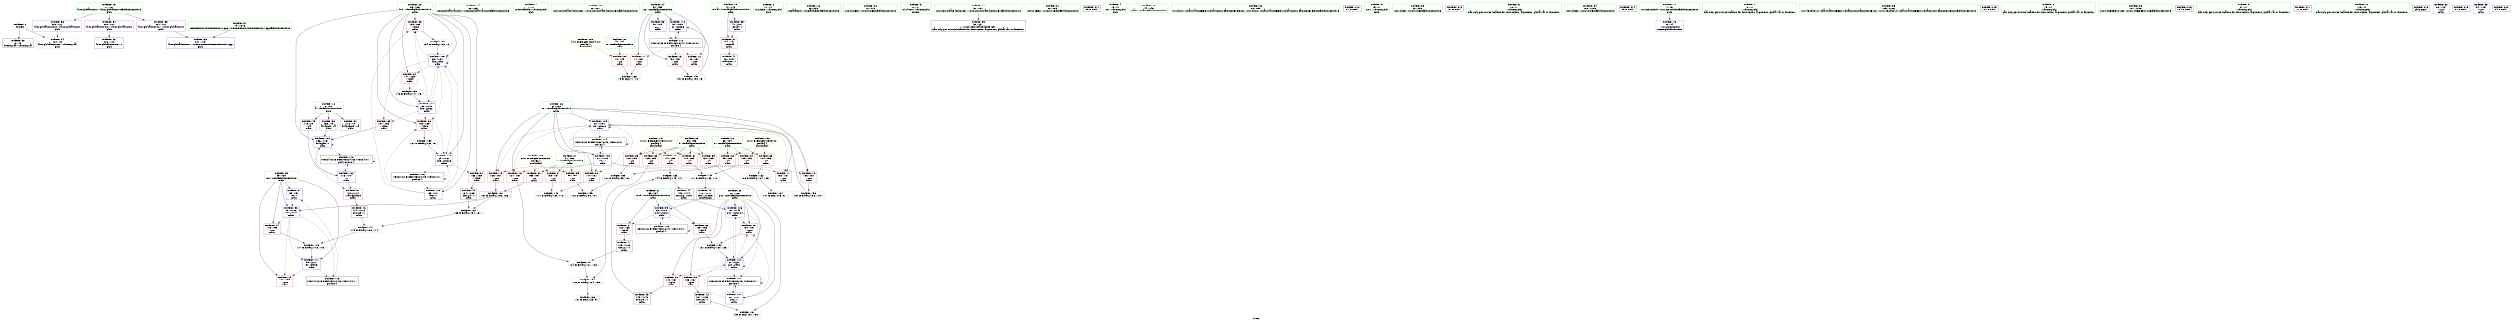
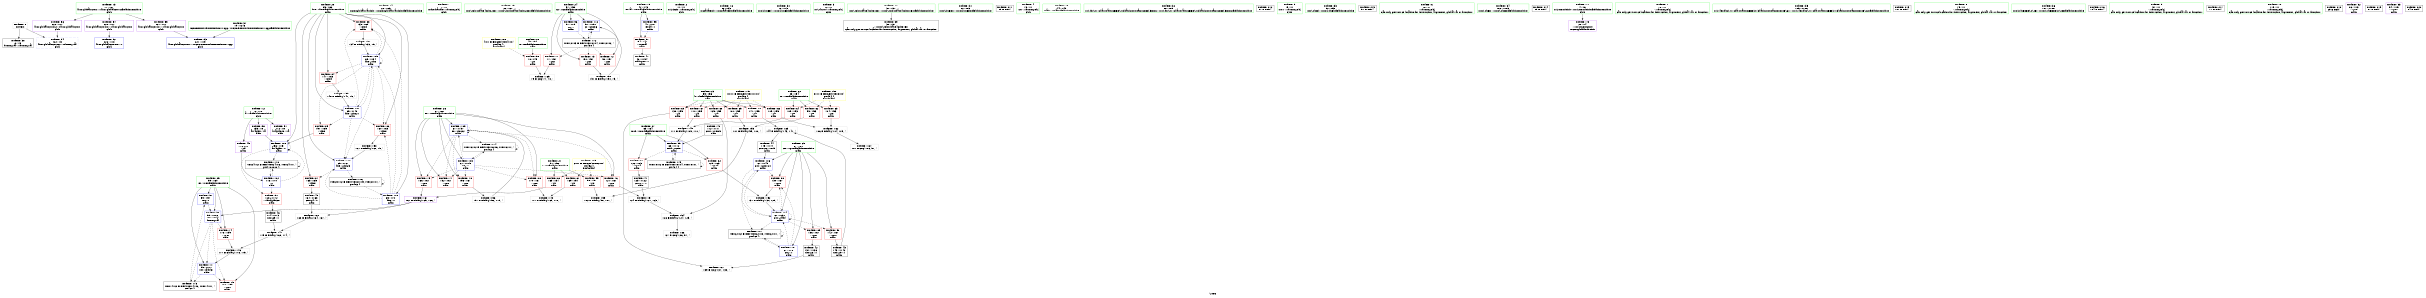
  digraph {
    label=SVFG
    node [color=green shape=record]
    edge [style=solid]
    n1 [color=grey label="{NodeID: 0\nNullPtr}"]
    n2 [color=black label="{NodeID: 38\n2\<--3\ndummyVal\<--dummyVal\n}"]
    n3 [color=blue label="{NodeID: 94\n222\<--3\nllvm.global_ctors_2\<--dummyVal\nGlob }" style=dotted]
    n4 [color=blue label="{NodeID: 97\n59\<--97\nret\<--\nmain\n}"]
-   n5 [color=blue label="{NodeID: 98\n59\<--102\nret\<--mul\nmain\n}"]
+   n5 [color=blue label="{NodeID: 98\n59\<--102\nret\<--mul\ndummyVal\n}"]
    n6 [color=blue label="{NodeID: 111\n59\<--177\nret\<--add31\nmain\n}"]
    n7 [color=red label="{NodeID: 75\n180\<--59\n\<--ret\nmain\n}"]
    n8 [color=black label="{NodeID: 173\nMR_14V_2 = PHI(MR_14V_6, MR_14V_1, )\npts\{60 \}\n}"]
    n9 [color=red label="{NodeID: 74\n176\<--59\n\<--ret\nmain\n}"]
    n10 [color=grey label="{NodeID: 146\n177 = Binary(176, 175, )\n}"]
    n11 [label="{NodeID: 14\n22\<--23\n__cxx_global_var_init\<--__cxx_global_var_init_field_insensitive\n}"]
    n12 [label="{NodeID: 28\n65\<--66\nline\<--line_field_insensitive\nmain\n}"]
    n13 [color=red label="{NodeID: 83\n133\<--65\n\<--line\nmain\n}"]
    n14 [color=red label="{NodeID: 84\n147\<--65\n\<--line\nmain\n}"]
    n15 [color=red label="{NodeID: 86\n160\<--65\n\<--line\nmain\n}"]
    n16 [color=red label="{NodeID: 87\n163\<--65\n\<--line\nmain\n}"]
    n17 [color=blue label="{NodeID: 100\n65\<--70\nline\<--\nmain\n}"]
    n18 [color=blue label="{NodeID: 105\n65\<--134\nline\<--inc\nmain\n}"]
    n19 [color=blue label="{NodeID: 107\n65\<--148\nline\<--inc21\nmain\n}"]
    n20 [color=blue label="{NodeID: 110\n65\<--161\nline\<--inc23\nmain\n}"]
    n21 [color=blue label="{NodeID: 108\n153\<--151\narrayidx\<--\nmain\n}"]
    n22 [color=grey label="{NodeID: 157\n134 = Binary(133, 75, )\n}"]
    n23 [color=grey label="{NodeID: 159\n148 = Binary(147, 75, )\n}"]
    n24 [color=red label="{NodeID: 85\n151\<--65\n\<--line\nmain\n}"]
    n25 [color=grey label="{NodeID: 158\n161 = Binary(160, 75, )\n}"]
    n26 [color=black label="{NodeID: 45\n164\<--163\nconv24\<--\nmain\n}"]
    n27 [color=black label="{NodeID: 176\nMR_20V_2 = PHI(MR_20V_9, MR_20V_1, )\npts\{66 \}\n}"]
    n28 [color=red label="{NodeID: 91\n173\<--172\n\<--arrayidx28\nmain\n}"]
    n29 [color=black label="{NodeID: 178\nMR_24V_2 = PHI(MR_24V_6, MR_24V_1, )\npts\{100000 \}\n}"]
    n30 [color=grey label="{NodeID: 160\n168 = Binary(164, 167, )\n}"]
    n31 [color=black label="{NodeID: 42\n137\<--136\nconv16\<--\nmain\n}"]
    n32 [color=grey label="{NodeID: 167\n139 = cmp(137, 138, )\n}"]
    n33 [color=purple label="{NodeID: 56\n222\<--17\nllvm.global_ctors_2\<--llvm.global_ctors\nGlob }"]
    n34 [color=grey label="{NodeID: 153\n101 = Binary(99, 100, )\n}"]
    n35 [color=grey label="{NodeID: 155\n102 = Binary(98, 101, )\n}"]
    n36 [color=red label="{NodeID: 70\n141\<--55\n\<--k\nmain\n}"]
    n37 [color=grey label="{NodeID: 163\n144 = Binary(143, 141, )\n}"]
    n38 [color=black label="{NodeID: 44\n145\<--144\nconv20\<--sub\nmain\n}"]
    n39 [color=blue label="{NodeID: 106\n67\<--145\npos\<--conv20\nmain\n}"]
    n40 [label="{NodeID: 1\n7\<--1\n__dso_handle\<--dummyObj\nGlob }"]
    n41 [label="{NodeID: 15\n26\<--27\n_ZNSt8ios_base4InitC1Ev\<--_ZNSt8ios_base4InitC1Ev_field_insensitive\n}"]
    n42 [color=blue label="{NodeID: 112\n57\<--191\ncn\<--inc36\nmain\n}"]
    n43 [color=black label="{NodeID: 172\nMR_12V_3 = PHI(MR_12V_4, MR_12V_2, )\npts\{58 \}\n}"]
    n44 [color=red label="{NodeID: 71\n77\<--57\n\<--cn\nmain\n}"]
    n45 [color=red label="{NodeID: 72\n90\<--57\n\<--cn\nmain\n}"]
    n46 [color=red label="{NodeID: 73\n190\<--57\n\<--cn\nmain\n}"]
    n47 [color=grey label="{NodeID: 165\n79 = cmp(77, 78, )\n}"]
    n48 [color=grey label="{NodeID: 150\n191 = Binary(190, 75, )\n}"]
    n49 [label="{NodeID: 29\n67\<--68\npos\<--pos_field_insensitive\nmain\n}"]
    n50 [color=red label="{NodeID: 88\n130\<--67\n\<--pos\nmain\n}"]
    n51 [color=red label="{NodeID: 89\n136\<--67\n\<--pos\nmain\n}"]
    n52 [color=red label="{NodeID: 90\n142\<--67\n\<--pos\nmain\n}"]
    n53 [color=blue label="{NodeID: 101\n67\<--70\npos\<--\nmain\n}"]
    n54 [color=blue label="{NodeID: 104\n67\<--131\npos\<--add\nmain\n}"]
    n55 [color=grey label="{NodeID: 152\n131 = Binary(130, 129, )\n}"]
    n56 [color=black label="{NodeID: 43\n143\<--142\nconv19\<--\nmain\n}"]
    n57 [color=black label="{NodeID: 177\nMR_22V_2 = PHI(MR_22V_8, MR_22V_1, )\npts\{68 \}\n}"]
    n58 [color=red label="{NodeID: 57\n194\<--47\n\<--retval\nmain\n}"]
    n59 [color=black label="{NodeID: 47\n46\<--194\nmain_ret\<--\nmain\n}"]
    n60 [color=grey label="{NodeID: 154\n126 = Binary(124, 125, )\n}"]
    n61 [color=grey label="{NodeID: 166\n127 = cmp(126, 97, )\n}"]
    n62 [color=black label="{NodeID: 46\n174\<--173\nconv29\<--\nmain\n}"]
    n63 [color=blue label="{NodeID: 102\n116\<--70\n\<--\nmain\n}"]
    n64 [label="{NodeID: 2\n11\<--1\n_ZSt3cin\<--dummyObj\nGlob }"]
    n65 [color=blue label="{NodeID: 99\n63\<--112\nmod\<--conv\nmain\n}"]
    n66 [color=red label="{NodeID: 81\n122\<--63\n\<--mod\nmain\n}"]
    n67 [color=red label="{NodeID: 82\n129\<--63\n\<--mod\nmain\n}"]
    n68 [color=black label="{NodeID: 175\nMR_18V_2 = PHI(MR_18V_4, MR_18V_1, )\npts\{64 \}\n}"]
    n69 [color=black label="{NodeID: 41\n123\<--122\nconv11\<--\nmain\n}"]
    n70 [color=grey label="{NodeID: 151\n124 = Binary(121, 123, )\n}"]
    n71 [label="{NodeID: 16\n32\<--33\n__cxa_atexit\<--__cxa_atexit_field_insensitive\n}"]
    n72 [label="{NodeID: 30\n72\<--73\n_ZNSirsERi\<--_ZNSirsERi_field_insensitive\n}"]
    n73 [color=red label="{NodeID: 58\n78\<--49\n\<--T\nmain\n}"]
-   n74 [label="{NodeID: 3\n12\<--1\n_ZSt4cout\<--dummyObj\nAstein }"]
+   n74 [label="{NodeID: 3\n12\<--1\n_ZSt4cout\<--dummyObj\nGlob }"]
    n75 [label="{NodeID: 17\n31\<--37\n_ZNSt8ios_base4InitD1Ev\<--_ZNSt8ios_base4InitD1Ev_field_insensitive\n}"]
    n76 [color=black label="{NodeID: 39\n30\<--31\n\<--_ZNSt8ios_base4InitD1Ev\nCan only get source location for instruction, argument, global var or function.}"]
    n77 [label="{NodeID: 31\n82\<--83\n_ZNSirsERx\<--_ZNSirsERx_field_insensitive\n}"]
    n78 [color=black label="{NodeID: 211\n85 = PHI()\n}"]
    n79 [color=grey label="{NodeID: 147\n175 = Binary(168, 174, )\n}"]
    n80 [color=red label="{NodeID: 59\n98\<--51\n\<--n\nmain\n}"]
    n81 [color=grey label="{NodeID: 156\n157 = Binary(156, 119, )\n}"]
    n82 [color=blue label="{NodeID: 109\n61\<--157\nT8\<--inc22\nmain\n}"]
    n83 [color=red label="{NodeID: 76\n121\<--61\n\<--T8\nmain\n}"]
    n84 [color=red label="{NodeID: 77\n152\<--61\n\<--T8\nmain\n}"]
    n85 [color=red label="{NodeID: 78\n156\<--61\n\<--T8\nmain\n}"]
    n86 [color=red label="{NodeID: 79\n166\<--61\n\<--T8\nmain\n}"]
    n87 [color=red label="{NodeID: 80\n170\<--61\n\<--T8\nmain\n}"]
    n88 [color=black label="{NodeID: 174\nMR_16V_2 = PHI(MR_16V_6, MR_16V_1, )\npts\{62 \}\n}"]
    n89 [color=purple label="{NodeID: 161\n167 = Binary(165, 166, )\n}"]
    n90 [color=grey label="{NodeID: 148\n171 = Binary(169, 170, )\n}"]
    n91 [color=blue label="{NodeID: 103\n61\<--119\nT8\<--\nmain\n}"]
    n92 [label="{NodeID: 4\n13\<--1\n.str\<--dummyObj\nGlob }"]
    n93 [label="{NodeID: 18\n44\<--45\nmain\<--main_field_insensitive\n}"]
    n94 [label="{NodeID: 32\n88\<--89\n_ZStlsISt11char_traitsIcEERSt13basic_ostreamIcT_ES5_PKc\<--_ZStlsISt11char_traitsIcEERSt13basic_ostreamIcT_ES5_PKc_field_insensitive\n}"]
    n95 [color=black label="{NodeID: 212\n87 = PHI()\n}"]
    n96 [color=red label="{NodeID: 60\n165\<--51\n\<--n\nmain\n}"]
    n97 [label="{NodeID: 5\n15\<--1\n.str.1\<--dummyObj\nGlob }"]
    n98 [label="{NodeID: 19\n47\<--48\nretval\<--retval_field_insensitive\nmain\n}"]
    n99 [color=blue label="{NodeID: 95\n47\<--70\nretval\<--\nmain\n}"]
    n100 [label="{NodeID: 33\n92\<--93\n_ZNSolsEi\<--_ZNSolsEi_field_insensitive\n}"]
    n101 [color=black label="{NodeID: 213\n91 = PHI()\n}"]
    n102 [color=red label="{NodeID: 61\n169\<--51\n\<--n\nmain\n}"]
    n103 [label="{NodeID: 6\n18\<--1\n\<--dummyObj\nCan only get source location for instruction, argument, global var or function.}"]
    n104 [label="{NodeID: 20\n49\<--50\nT\<--T_field_insensitive\nmain\n}"]
    n105 [label="{NodeID: 34\n182\<--183\n_ZNSolsEx\<--_ZNSolsEx_field_insensitive\n}"]
    n106 [color=black label="{NodeID: 214\n95 = PHI()\n}"]
    n107 [color=purple label="{NodeID: 48\n28\<--4\n\<--_ZStL8__ioinit\n__cxx_global_var_init\n}"]
    n108 [color=red label="{NodeID: 62\n99\<--53\n\<--m\nmain\n}"]
    n109 [label="{NodeID: 7\n70\<--1\n\<--dummyObj\nCan only get source location for instruction, argument, global var or function.}"]
    n110 [label="{NodeID: 21\n51\<--52\nn\<--n_field_insensitive\nmain\n}"]
    n111 [label="{NodeID: 35\n185\<--186\n_ZSt4endlIcSt11char_traitsIcEERSt13basic_ostreamIT_T0_ES6_\<--_ZSt4endlIcSt11char_traitsIcEERSt13basic_ostreamIT_T0_ES6__field_insensitive\n}"]
    n112 [color=black label="{NodeID: 215\n181 = PHI()\n}"]
    n113 [color=purple label="{NodeID: 49\n116\<--8\n\<--a\nmain\n}"]
    n114 [color=red label="{NodeID: 63\n104\<--53\n\<--m\nmain\n}"]
    n115 [color=grey label="{NodeID: 162\n106 = Binary(104, 105, )\n}"]
    n116 [color=grey label="{NodeID: 164\n107 = cmp(106, 97, )\n}"]
    n117 [label="{NodeID: 8\n75\<--1\n\<--dummyObj\nCan only get source location for instruction, argument, global var or function.}"]
    n118 [color=yellow label="{NodeID: 188\n4V_1 = ENCHI(MR_4V_0)\npts\{50 \}\nFun[main]}" style=double]
    n119 [label="{NodeID: 22\n53\<--54\nm\<--m_field_insensitive\nmain\n}"]
    n120 [color=red label="{NodeID: 64\n109\<--53\n\<--m\nmain\n}"]
    n121 [color=grey label="{NodeID: 149\n111 = Binary(109, 110, )\n}"]
-   n122 [color=black label="{NodeID: 40\n112\<--111\nconv\<--rem9\nostreamIcT\n}"]
+   n122 [color=black label="{NodeID: 40\n112\<--111\nconv\<--rem9\nmain\n}"]
    n123 [label="{NodeID: 36\n187\<--188\n_ZNSolsEPFRSoS_E\<--_ZNSolsEPFRSoS_E_field_insensitive\n}"]
    n124 [color=black label="{NodeID: 216\n184 = PHI()\n}"]
    n125 [color=purple label="{NodeID: 50\n153\<--8\narrayidx\<--a\nmain\n}"]
    n126 [color=blue label="{NodeID: 92\n220\<--18\nllvm.global_ctors_0\<--\nGlob }"]
    n127 [label="{NodeID: 9\n97\<--1\n\<--dummyObj\nCan only get source location for instruction, argument, global var or function.}"]
    n128 [color=yellow label="{NodeID: 189\n6V_1 = ENCHI(MR_6V_0)\npts\{52 \}\nFun[main]}" style=double]
    n129 [label="{NodeID: 23\n55\<--56\nk\<--k_field_insensitive\nmain\n}"]
    n130 [color=red label="{NodeID: 65\n100\<--55\n\<--k\nmain\n}"]
+   n131 [color=red label="{NodeID: 66\n105\<--55\n\<--k\nmain\n}"]
    n132 [color=red label="{NodeID: 67\n110\<--55\n\<--k\nmain\n}"]
    n133 [color=red label="{NodeID: 68\n125\<--55\n\<--k\nmain\n}"]
    n134 [color=red label="{NodeID: 69\n138\<--55\n\<--k\nmain\n}"]
    n135 [label="{NodeID: 37\n19\<--216\n_GLOBAL__sub_I_Astein_0_1.cpp\<--_GLOBAL__sub_I_Astein_0_1.cpp_field_insensitive\n}"]
    n136 [color=blue label="{NodeID: 93\n221\<--19\nllvm.global_ctors_1\<--_GLOBAL__sub_I_Astein_0_1.cpp\nGlob }"]
    n137 [color=black label="{NodeID: 217\n71 = PHI()\n}"]
    n138 [color=purple label="{NodeID: 51\n172\<--8\narrayidx28\<--a\nmain\n}"]
    n139 [label="{NodeID: 10\n119\<--1\n\<--dummyObj\nCan only get source location for instruction, argument, global var or function.}"]
    n140 [color=yellow label="{NodeID: 190\n8V_1 = ENCHI(MR_8V_0)\npts\{54 \}\nFun[main]}" style=double]
    n141 [label="{NodeID: 24\n57\<--58\ncn\<--cn_field_insensitive\nmain\n}"]
    n142 [color=blue label="{NodeID: 96\n57\<--75\ncn\<--\nmain\n}"]
    n143 [color=black label="{NodeID: 218\n29 = PHI()\n}"]
    n144 [color=purple label="{NodeID: 52\n86\<--13\n\<--.str\nmain\n}"]
    n145 [label="{NodeID: 11\n4\<--6\n_ZStL8__ioinit\<--_ZStL8__ioinit_field_insensitive\nGlob }"]
    n146 [color=yellow label="{NodeID: 191\n10V_1 = ENCHI(MR_10V_0)\npts\{56 \}\nFun[main]}" style=double]
    n147 [label="{NodeID: 25\n59\<--60\nret\<--ret_field_insensitive\nmain\n}"]
    n148 [color=black label="{NodeID: 219\n81 = PHI()\n}"]
    n149 [color=purple label="{NodeID: 53\n94\<--15\n\<--.str.1\nmain\n}"]
    n150 [label="{NodeID: 12\n8\<--10\na\<--a_field_insensitive\nGlob }"]
    n151 [label="{NodeID: 26\n61\<--62\nT8\<--T8_field_insensitive\nmain\n}"]
    n152 [color=black label="{NodeID: 220\n84 = PHI()\n}"]
    n153 [color=purple label="{NodeID: 54\n220\<--17\nllvm.global_ctors_0\<--llvm.global_ctors\nGlob }"]
    n154 [label="{NodeID: 13\n17\<--21\nllvm.global_ctors\<--llvm.global_ctors_field_insensitive\nGlob }"]
    n155 [color=purple label="{NodeID: 55\n221\<--17\nllvm.global_ctors_1\<--llvm.global_ctors\nGlob }"]
    n156 [label="{NodeID: 27\n63\<--64\nmod\<--mod_field_insensitive\nmain\n}"]
    n1 -> n2
    n1 -> n3
    n4 -> n5 [style=dashed]
    n5 -> n6 [style=dashed]
    n5 -> n7 [style=dashed]
    n5 -> n8 [style=dashed]
    n5 -> n9 [style=dashed]
    n6 -> n7 [style=dashed]
    n6 -> n8 [style=dashed]
    n8 -> n4 [style=dashed]
    n9 -> n10
    n10 -> n6
    n12 -> n13
    n12 -> n14
    n12 -> n15
    n12 -> n16
    n12 -> n17
    n12 -> n18
    n12 -> n19
    n12 -> n20
    n12 -> n21
    n13 -> n22
    n14 -> n23
    n15 -> n25
    n16 -> n26
    n17 -> n13 [style=dashed]
    n17 -> n15 [style=dashed]
    n17 -> n18 [style=dashed]
    n17 -> n20 [style=dashed]
    n18 -> n13 [style=dashed]
    n18 -> n14 [style=dashed]
    n18 -> n15 [style=dashed]
    n18 -> n18 [style=dashed]
    n18 -> n19 [style=dashed]
    n18 -> n20 [style=dashed]
    n18 -> n24 [style=dashed]
    n19 -> n13 [style=dashed]
    n19 -> n15 [style=dashed]
    n19 -> n18 [style=dashed]
    n19 -> n20 [style=dashed]
    n19 -> n24 [style=dashed]
    n20 -> n16 [style=dashed]
    n20 -> n27 [style=dashed]
    n21 -> n21 [style=dashed]
    n21 -> n28 [style=dashed]
    n21 -> n29 [style=dashed]
    n22 -> n18
    n23 -> n19
    n24 -> n21
    n25 -> n20
    n26 -> n30
    n27 -> n17 [style=dashed]
    n27 -> n27 [style=dashed]
    n28 -> n62
    n29 -> n29 [style=dashed]
    n29 -> n63 [style=dashed]
    n30 -> n79
    n31 -> n32
    n33 -> n3
    n34 -> n35
    n36 -> n37
    n37 -> n38
    n38 -> n39
    n39 -> n50 [style=dashed]
    n39 -> n54 [style=dashed]
    n39 -> n57 [style=dashed]
    n42 -> n43 [style=dashed]
    n43 -> n42 [style=dashed]
    n43 -> n44 [style=dashed]
    n43 -> n45 [style=dashed]
    n43 -> n46 [style=dashed]
    n44 -> n47
    n46 -> n48
    n48 -> n42
    n49 -> n39
    n49 -> n50
    n49 -> n51
    n49 -> n52
    n49 -> n53
    n49 -> n54
    n50 -> n55
    n51 -> n31
    n52 -> n56
    n53 -> n50 [style=dashed]
    n53 -> n54 [style=dashed]
    n53 -> n57 [style=dashed]
    n54 -> n39 [style=dashed]
    n54 -> n50 [style=dashed]
    n54 -> n51 [style=dashed]
    n54 -> n52 [style=dashed]
    n54 -> n54 [style=dashed]
    n54 -> n57 [style=dashed]
    n55 -> n54
    n56 -> n37
    n57 -> n53 [style=dashed]
    n57 -> n57 [style=dashed]
    n58 -> n59
    n60 -> n61
    n62 -> n79
    n63 -> n21 [style=dashed]
    n63 -> n28 [style=dashed]
    n63 -> n29 [style=dashed]
    n65 -> n66 [style=dashed]
    n65 -> n67 [style=dashed]
    n65 -> n68 [style=dashed]
    n66 -> n69
    n67 -> n55
    n68 -> n65 [style=dashed]
    n68 -> n68 [style=dashed]
    n69 -> n70
    n70 -> n60
    n73 -> n47
    n75 -> n76
    n79 -> n10
    n80 -> n35
    n81 -> n82
    n82 -> n82 [style=dashed]
    n82 -> n83 [style=dashed]
    n82 -> n84 [style=dashed]
    n82 -> n85 [style=dashed]
    n82 -> n86 [style=dashed]
    n82 -> n87 [style=dashed]
    n82 -> n88 [style=dashed]
    n83 -> n70
    n85 -> n81
    n86 -> n89
    n87 -> n90
    n88 -> n88 [style=dashed]
    n88 -> n91 [style=dashed]
    n89 -> n5
    n89 -> n30
    n91 -> n82 [style=dashed]
    n91 -> n83 [style=dashed]
    n91 -> n84 [style=dashed]
    n91 -> n85 [style=dashed]
    n91 -> n86 [style=dashed]
    n91 -> n87 [style=dashed]
    n91 -> n88 [style=dashed]
    n96 -> n89
    n98 -> n58
    n98 -> n99
    n99 -> n58 [style=dashed]
    n102 -> n90
    n104 -> n73
    n108 -> n34
    n110 -> n80
    n110 -> n96
    n110 -> n102
    n113 -> n63
    n114 -> n115
    n115 -> n116
    n118 -> n73 [style=dashed]
    n119 -> n108
    n119 -> n114
    n119 -> n120
    n120 -> n121
-   n121 -> n122
+   n121 -> n65
    n122 -> n65
    n125 -> n21
    n128 -> n80 [style=dashed]
    n128 -> n96 [style=dashed]
    n128 -> n102 [style=dashed]
    n129 -> n36
    n129 -> n130
+   n129 -> n131
    n129 -> n132
    n129 -> n133
    n129 -> n134
    n130 -> n34
+   n131 -> n115
    n132 -> n121
    n133 -> n60
    n134 -> n32
    n135 -> n136
    n140 -> n108 [style=dashed]
    n140 -> n114 [style=dashed]
    n140 -> n120 [style=dashed]
    n141 -> n42
    n141 -> n44
    n141 -> n45
    n141 -> n46
    n141 -> n142
    n142 -> n43 [style=dashed]
    n145 -> n107
    n146 -> n36 [style=dashed]
    n146 -> n130 [style=dashed]
+   n146 -> n131 [style=dashed]
    n146 -> n132 [style=dashed]
    n146 -> n133 [style=dashed]
    n146 -> n134 [style=dashed]
    n147 -> n4
    n147 -> n5
    n147 -> n6
    n147 -> n7
    n147 -> n9
    n150 -> n113
    n150 -> n125
    n150 -> n138
    n151 -> n82
    n151 -> n83
    n151 -> n84
    n151 -> n85
    n151 -> n86
    n151 -> n87
    n151 -> n91
    n153 -> n126
    n154 -> n33
    n154 -> n153
    n154 -> n155
    n155 -> n136
    n156 -> n65
    n156 -> n66
    n156 -> n67
  }
